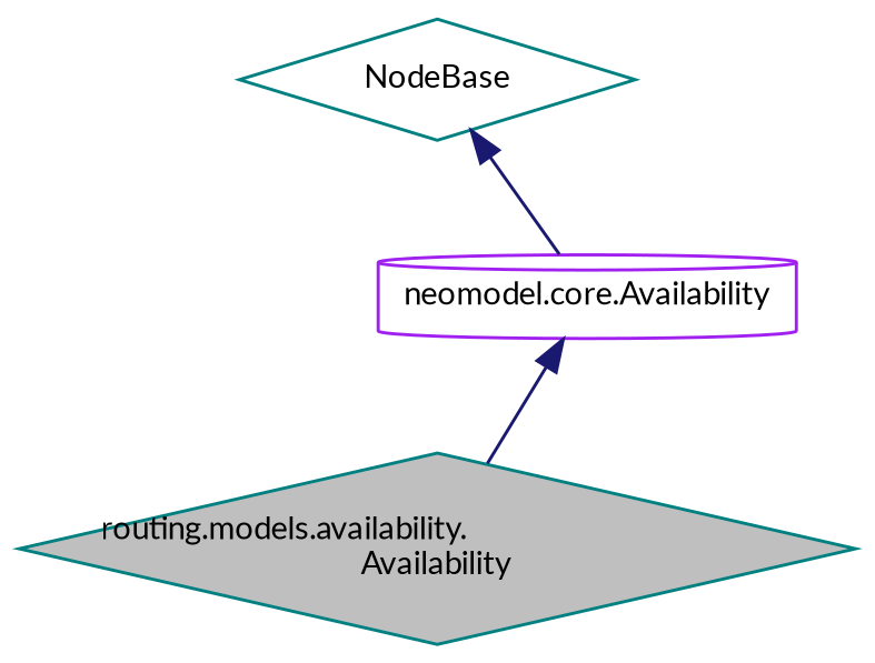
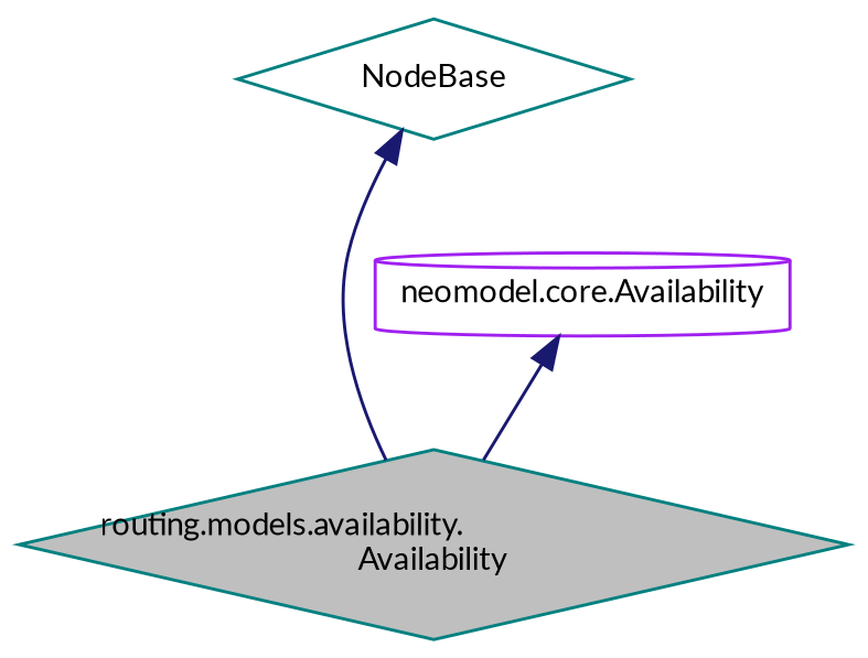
  digraph {
    fontname=Lato
    node [color=teal fillcolor=white fontname=Lato fontsize=10 shape=diamond style=filled]
    edge [color=midnightblue dir=back fontname=Lato fontsize=10 labelfontname=Helvetica labelfontsize=10 style=solid]
    n1 [fillcolor=grey75 fontcolor=black height=0.2 label="routing.models.availability.\lAvailability" width=0.4]
    n2 [color=purple height=0.2 label="neomodel.core.Availability" shape=cylinder width=0.4]
    n3 [height=0.2 label=NodeBase width=0.4]
    n2 -> n1
-   n3 -> n2
+   n3 -> n1
  }
